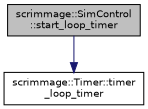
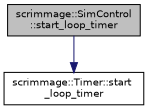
  digraph {
    rankdir=TB
    node [color=black fontname=Helvetica fontsize=10 shape=record style=filled]
    n1 [fillcolor=grey75 fontcolor=black height=0.2 label="scrimmage::SimControl\l::start_loop_timer" width=0.4]
-   n2 [fillcolor=white height=0.2 label="scrimmage::Timer::timer\l_loop_timer" width=0.4]
+   n2 [fillcolor=white height=0.2 label="scrimmage::Timer::start\l_loop_timer" width=0.4]
    n1 -> n2 [color=midnightblue fontname=Helvetica fontsize=10 labelfontname=Helvetica labelfontsize=10 style=solid]
  }
